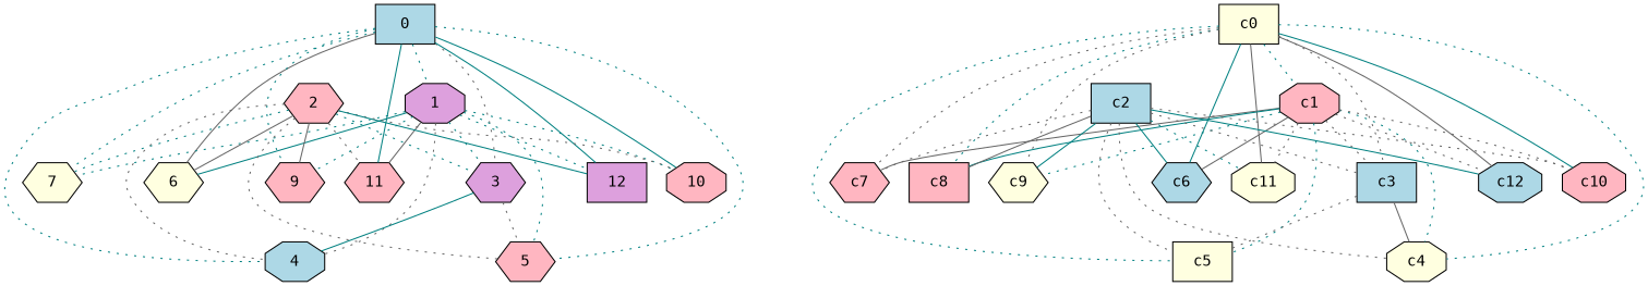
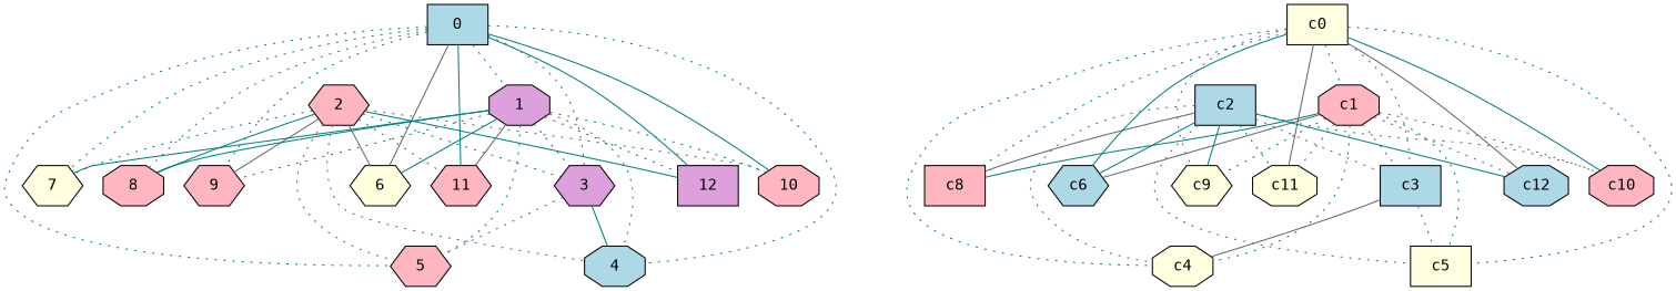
  graph {
    fontname="DejaVu Sans Mono"
    node [fillcolor=lightpink fontname="DejaVu Sans Mono" shape=hexagon style=filled]
    edge [color=teal fontname="DejaVu Sans Mono" style=dotted]
    n1 [fillcolor=lightblue label=0 shape=box]
    n2 [fillcolor=plum label=1 shape=octagon]
    n3 [fillcolor=plum label=3]
    n4 [fillcolor=lightblue label=4 shape=octagon]
    n5 [label=5]
    n6 [fillcolor=lightyellow label=6]
    n7 [fillcolor=lightyellow label=7]
+   n8 [label=8 shape=octagon]
    n9 [label=9]
    n10 [label=10 shape=octagon]
    n11 [label=11]
    n12 [fillcolor=plum label=12 shape=box]
    n13 [label=2]
    c0 [fillcolor=lightyellow shape=box]
    c1 [shape=octagon]
    c3 [fillcolor=lightblue shape=box]
    c4 [fillcolor=lightyellow shape=octagon]
    c5 [fillcolor=lightyellow shape=box]
    c6 [fillcolor=lightblue]
-   c7
    c8 [shape=box]
    c9 [fillcolor=lightyellow]
    c10 [shape=octagon]
    c11 [fillcolor=lightyellow shape=octagon]
    c12 [fillcolor=lightblue shape=octagon]
    c2 [fillcolor=lightblue shape=box]
    n1 -- n2
    n1 -- n3 [color=gray40]
    n1 -- n4
    n1 -- n5
    n1 -- n6 [color=gray40 style=""]
    n1 -- n7
+   n1 -- n8 [color=gray40]
    n1 -- n9
    n1 -- n10 [style=""]
    n1 -- n11 [style=""]
    n1 -- n12 [style=""]
    n2 -- n3
    n2 -- n4 [color=gray40]
    n2 -- n5
    n2 -- n6 [style=""]
-   n2 -- n7
+   n2 -- n7 [style=""]
+   n2 -- n8 [style=""]
    n2 -- n9
    n2 -- n10
    n2 -- n11 [color=gray40 style=""]
    n2 -- n12
    n3 -- n4 [style=""]
    n3 -- n5 [color=gray40]
    n13 -- n3
    n13 -- n4 [color=gray40]
    n13 -- n5 [color=gray40]
    n13 -- n6 [color=gray40 style=""]
    n13 -- n7
+   n13 -- n8 [style=""]
    n13 -- n9 [color=gray40 style=""]
    n13 -- n10 [color=gray40]
    n13 -- n11 [color=gray40]
    n13 -- n12 [style=""]
    c0 -- c1
    c0 -- c3 [color=gray40]
    c0 -- c4
    c0 -- c5
    c0 -- c6 [style=""]
-   c0 -- c7 [color=gray40]
    c0 -- c8
    c0 -- c9 [color=gray40]
    c0 -- c10 [style=""]
    c0 -- c11 [color=gray40 style=""]
    c0 -- c12 [color=gray40 style=""]
    c1 -- c3 [color=gray40]
    c1 -- c4
    c1 -- c5
    c1 -- c6 [color=gray40 style=""]
-   c1 -- c7 [color=gray40 style=""]
    c1 -- c8 [style=""]
    c1 -- c9
    c1 -- c10 [color=gray40]
    c1 -- c11 [color=gray40]
    c1 -- c12 [color=gray40]
    c3 -- c4 [color=gray40 style=""]
    c3 -- c5 [color=gray40]
    c2 -- c3 [color=gray40]
    c2 -- c4 [color=gray40]
    c2 -- c5 [color=gray40]
    c2 -- c6 [style=""]
-   c2 -- c7 [color=gray40]
    c2 -- c8 [color=gray40 style=""]
    c2 -- c9 [style=""]
    c2 -- c10 [color=gray40]
    c2 -- c11
    c2 -- c12 [style=""]
  }
